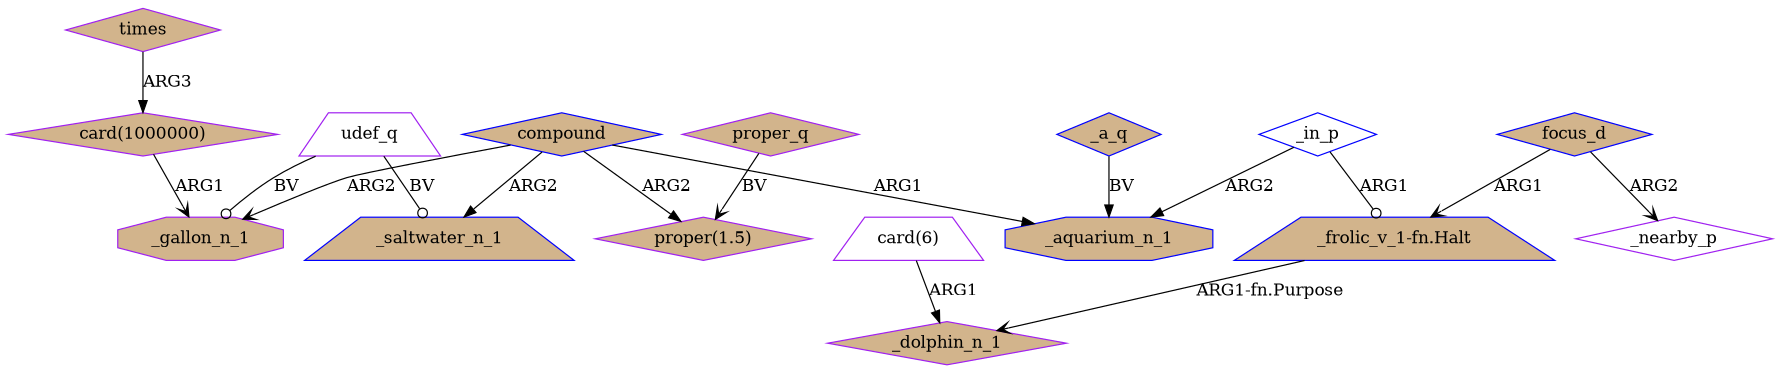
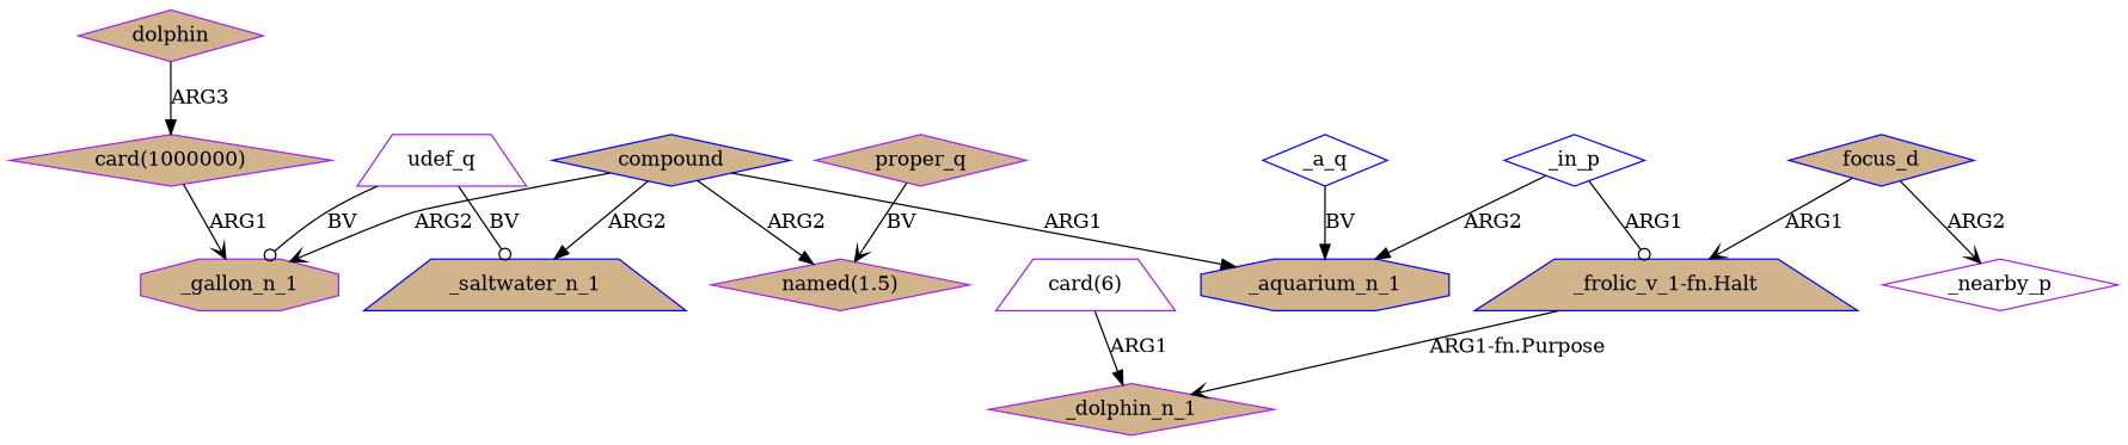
  digraph {
    node [color=purple fillcolor=tan shape=diamond style=filled]
    edge [arrowhead=normal]
-   times
+   times [label=dolphin]
    "card(1000000)"
    _gallon_n_1 [shape=octagon]
    compound [color=blue]
    _saltwater_n_1 [color=blue shape=trapezium]
    _aquarium_n_1 [color=blue shape=octagon]
-   "named(1.5)" [label="proper(1.5)"]
+   "named(1.5)"
    "card(6)" [fillcolor=white shape=trapezium]
    _dolphin_n_1
-   _a_q [color=blue]
+   _a_q [color=blue fillcolor=white]
    udef_q [fillcolor=white shape=trapezium]
    _in_p [color=blue fillcolor=white]
    "_frolic_v_1-fn.Halt" [color=blue shape=trapezium]
    _nearby_p [fillcolor=white]
    focus_d [color=blue]
    proper_q
    times -> "card(1000000)" [label=ARG3]
    "card(1000000)" -> _gallon_n_1 [arrowhead=vee label=ARG1]
    compound -> _gallon_n_1 [arrowhead=vee label=ARG2]
    compound -> _saltwater_n_1 [label=ARG2]
    compound -> _aquarium_n_1 [label=ARG1]
    compound -> "named(1.5)" [label=ARG2]
    "card(6)" -> _dolphin_n_1 [label=ARG1]
    _a_q -> _aquarium_n_1 [label=BV]
    udef_q -> _gallon_n_1 [arrowhead=odot label=BV]
    udef_q -> _saltwater_n_1 [arrowhead=odot label=BV]
    _in_p -> _aquarium_n_1 [label=ARG2]
    _in_p -> "_frolic_v_1-fn.Halt" [arrowhead=odot label=ARG1]
    "_frolic_v_1-fn.Halt" -> _dolphin_n_1 [arrowhead=vee label="ARG1-fn.Purpose"]
    focus_d -> "_frolic_v_1-fn.Halt" [arrowhead=vee label=ARG1]
    focus_d -> _nearby_p [arrowhead=vee label=ARG2]
    proper_q -> "named(1.5)" [arrowhead=vee label=BV]
  }
